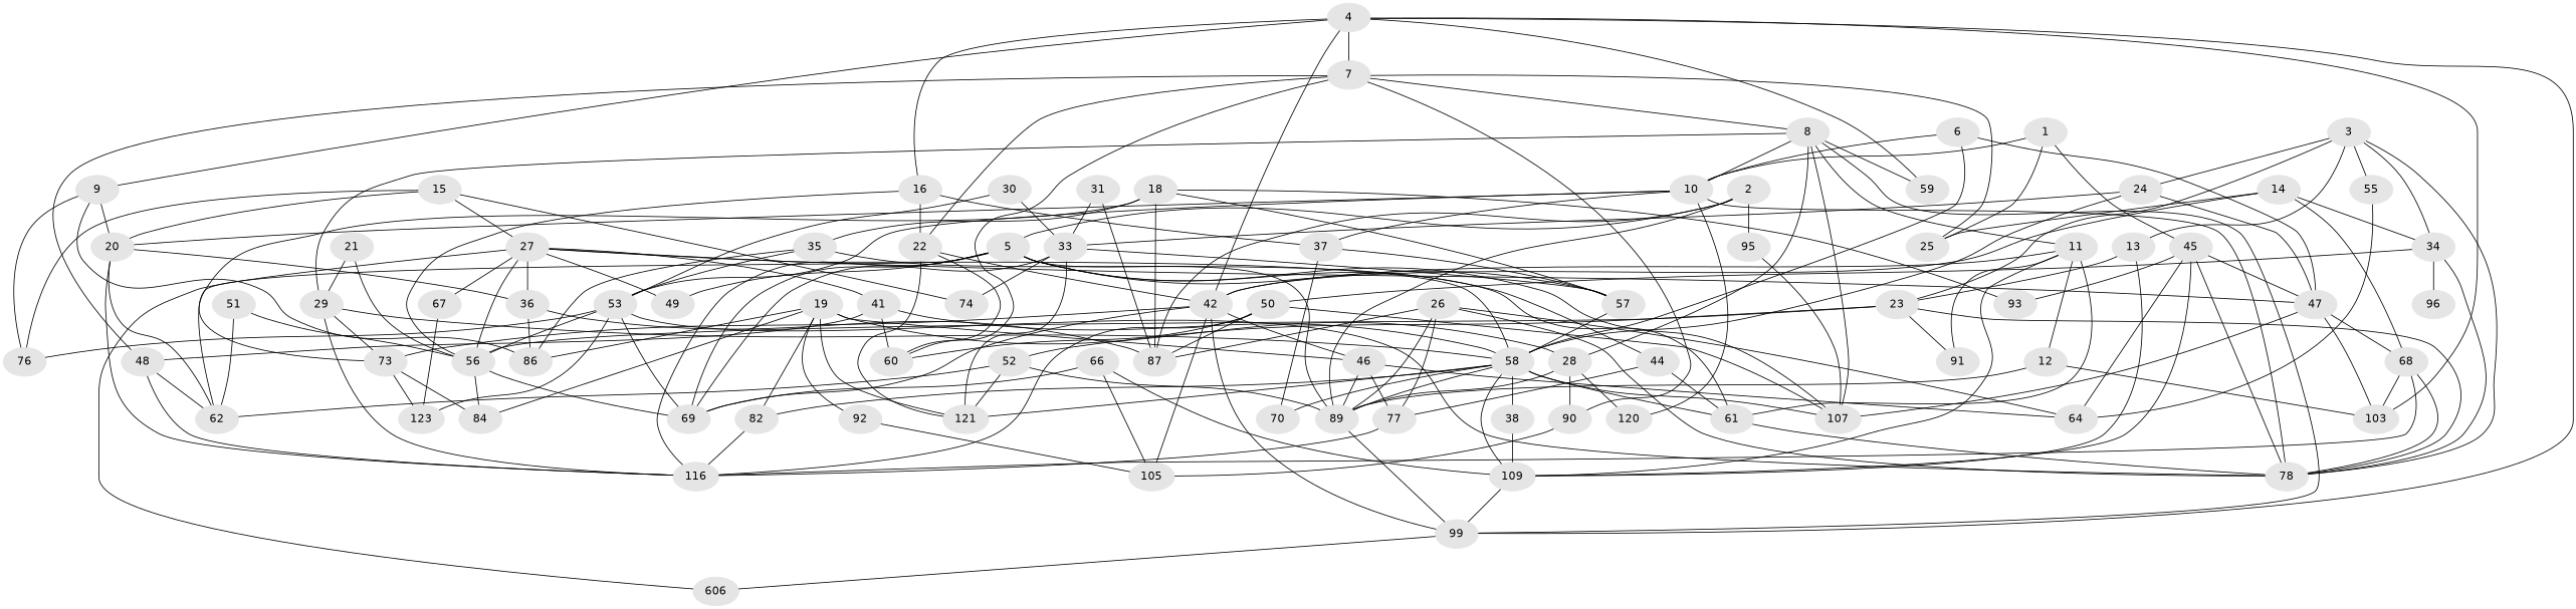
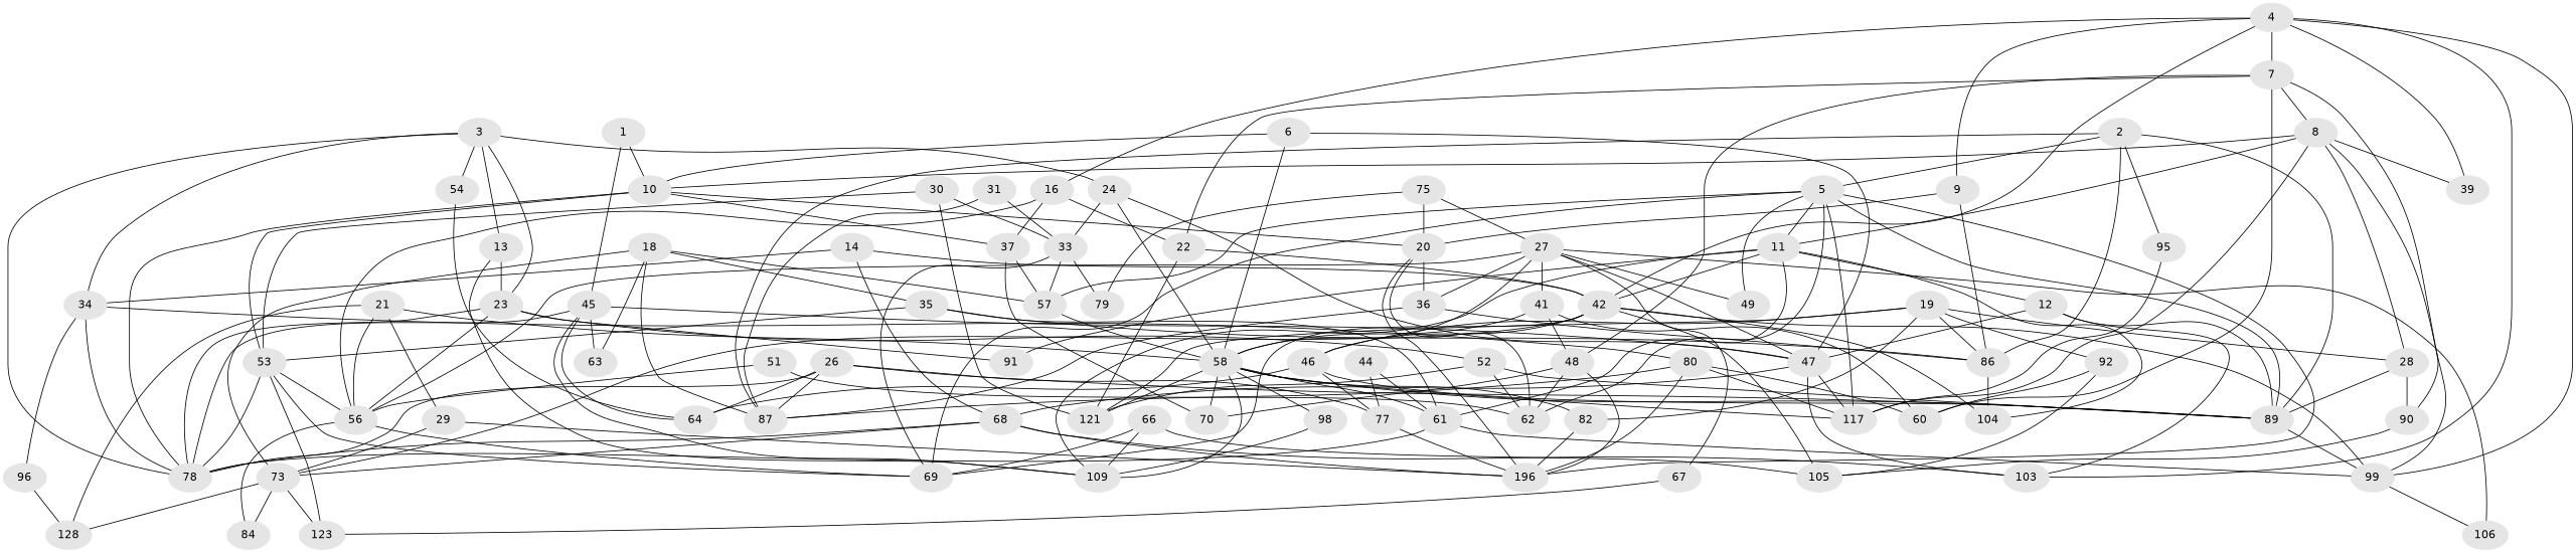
  graph {
    fontname="DejaVu Sans"
    node [color=gray90 fontname="DejaVu Sans" style=filled]
    edge [fontname="DejaVu Sans"]
    10 [super="+114"]
    78 [super="+126"]
    20 [super="+65"]
    37
    53 [super="+115"]
-   120
    1
-   25
    45 [super="+113"]
    47 [super="+93"]
    109
-   63 [label=93]
+   63
    64
    2 [super="+32"]
    5 [super="+17"]
    86 [super="+101"]
    87 [super="+100"]
    89 [super="+97"]
    95
    11 [super="+88"]
    49
    57 [super="+59"]
    62
    69
-   107 [super="+125"]
-   116 [super="+122"]
+   107 [super="+125" label=117]
+   116 [super="+122" label=196]
+   104
    99
    3 [super="+108"]
    13
    23 [super="+72"]
    24
    34 [super="+94"]
-   54 [label=55]
+   54
    91
    56 [super="+124"]
    52 [super="+127"]
    58 [super="+117"]
    33 [super="+38"]
-   50
+   50 [label=80]
    96
    4 [super="+43"]
    7 [super="+102"]
    9
    16 [super="+71"]
-   39 [label=59]
+   39
    42 [super="+80"]
    103
    8 [super="+110"]
    22 [super="+85"]
    48 [super="+75"]
    60
    90
-   76
    73 [super="+119"]
    46 [super="+81"]
    105
-   106 [label=606]
+   106
    12
    61 [super="+112"]
    6
    68 [super="+129"]
    70 [super="+118"]
    82
    121
-   98 [label=38]
+   98
    28 [super="+83"]
    29
    36
    123
    14
-   15
+   15 [label=75]
    27 [super="+40"]
-   79 [label=74]
+   79
    41
    67
    84
    18 [super="+111"]
    35
+   128
    19 [super="+74"]
    92
    77
    21
    26 [super="+55"]
    30
    31
    44
    51
    66
    10 -- 78
    10 -- 20
    10 -- 37
    10 -- 53
-   10 -- 120
    20 -- 62
    20 -- 116
    20 -- 36
    37 -- 57
    37 -- 70
    53 -- 78
    53 -- 69
    53 -- 56
-   53 -- 76
    53 -- 123
    1 -- 10
-   1 -- 25
    1 -- 45
    45 -- 78
    45 -- 47 [weight=2]
    45 -- 109
    45 -- 63
    45 -- 64
    47 -- 107
    47 -- 103
    47 -- 68
    2 -- 5
+   2 -- 86
    2 -- 87
    2 -- 89
    2 -- 95
    5 -- 89
-   5 -- 44
+   5 -- 11
    5 -- 49
    5 -- 57
    5 -- 62
    5 -- 69
    5 -- 107
    5 -- 116
+   86 -- 104
    89 -- 99
    95 -- 107
    11 -- 109
+   11 -- 104
    11 -- 91
    11 -- 42
    11 -- 12
    11 -- 61
    57 -- 58
    99 -- 106
    3 -- 78
    3 -- 13
    3 -- 23
    3 -- 24
    3 -- 34
    3 -- 54
    13 -- 109
    13 -- 23
    23 -- 78
    23 -- 91
    23 -- 56
    23 -- 52
    24 -- 47
    24 -- 58
    24 -- 33
    34 -- 78
    34 -- 50
    34 -- 96
    54 -- 64
    56 -- 69
    56 -- 84
    52 -- 89
    52 -- 62
    52 -- 121
    58 -- 109
    58 -- 89
    58 -- 107
    58 -- 61
    58 -- 70
    58 -- 82
    58 -- 121
    58 -- 98
    33 -- 57
    33 -- 69
    33 -- 79
    50 -- 87
    50 -- 107
    50 -- 116
    50 -- 60
+   96 -- 128
    4 -- 99
    4 -- 7
    4 -- 9
    4 -- 16
    4 -- 39
    4 -- 42
    4 -- 103
-   7 -- 25
    7 -- 8
    7 -- 22
    7 -- 48
    7 -- 60
    7 -- 90
    9 -- 20
    9 -- 86
-   9 -- 76
    16 -- 37
    16 -- 56
    16 -- 22
    42 -- 69
+   42 -- 104
    42 -- 99
    42 -- 73
    42 -- 46
    42 -- 105
    8 -- 10
    8 -- 11
    8 -- 107
    8 -- 99
    8 -- 39
    8 -- 28
-   8 -- 29
    22 -- 42
-   22 -- 60
+   92 -- 60
    22 -- 121
    48 -- 62
    48 -- 116
+   48 -- 70
    90 -- 105
    73 -- 123
    73 -- 84
+   73 -- 128
    46 -- 64
    46 -- 89
    46 -- 77
+   12 -- 47
    12 -- 89
    12 -- 103
    61 -- 78
-   109 -- 99
+   61 -- 99
    6 -- 10
    6 -- 47
    6 -- 58
    68 -- 78
    68 -- 116
    68 -- 103
+   68 -- 73
    82 -- 116
    98 -- 109
-   28 -- 120
    28 -- 89
    28 -- 90
    29 -- 116
    29 -- 73
    36 -- 86
    36 -- 87
-   14 -- 25
    14 -- 34
    14 -- 42
    14 -- 68
    15 -- 20
-   15 -- 76
    15 -- 27
    15 -- 79
    27 -- 47
    27 -- 49
    27 -- 56
    27 -- 58
    27 -- 106
    27 -- 36
    27 -- 41
    27 -- 67
    41 -- 58
    41 -- 48
    41 -- 60
    67 -- 123
    18 -- 63
    18 -- 87
    18 -- 57 [weight=2]
    18 -- 73
    18 -- 35
    35 -- 53
    35 -- 86
    35 -- 61
    19 -- 86
    19 -- 46
    19 -- 82
    19 -- 121
    19 -- 28
-   19 -- 84
    19 -- 92
    92 -- 105
    77 -- 116
    21 -- 56
-   29 -- 58
+   21 -- 58
    21 -- 29
+   21 -- 128
    26 -- 78
    26 -- 64
    26 -- 87
    26 -- 89
    26 -- 77
    30 -- 53
    30 -- 33
-   33 -- 121
+   30 -- 121
    31 -- 87
    31 -- 33
    44 -- 61
    44 -- 77
    51 -- 62
    51 -- 56
    66 -- 109
    66 -- 69
    66 -- 105
  }
